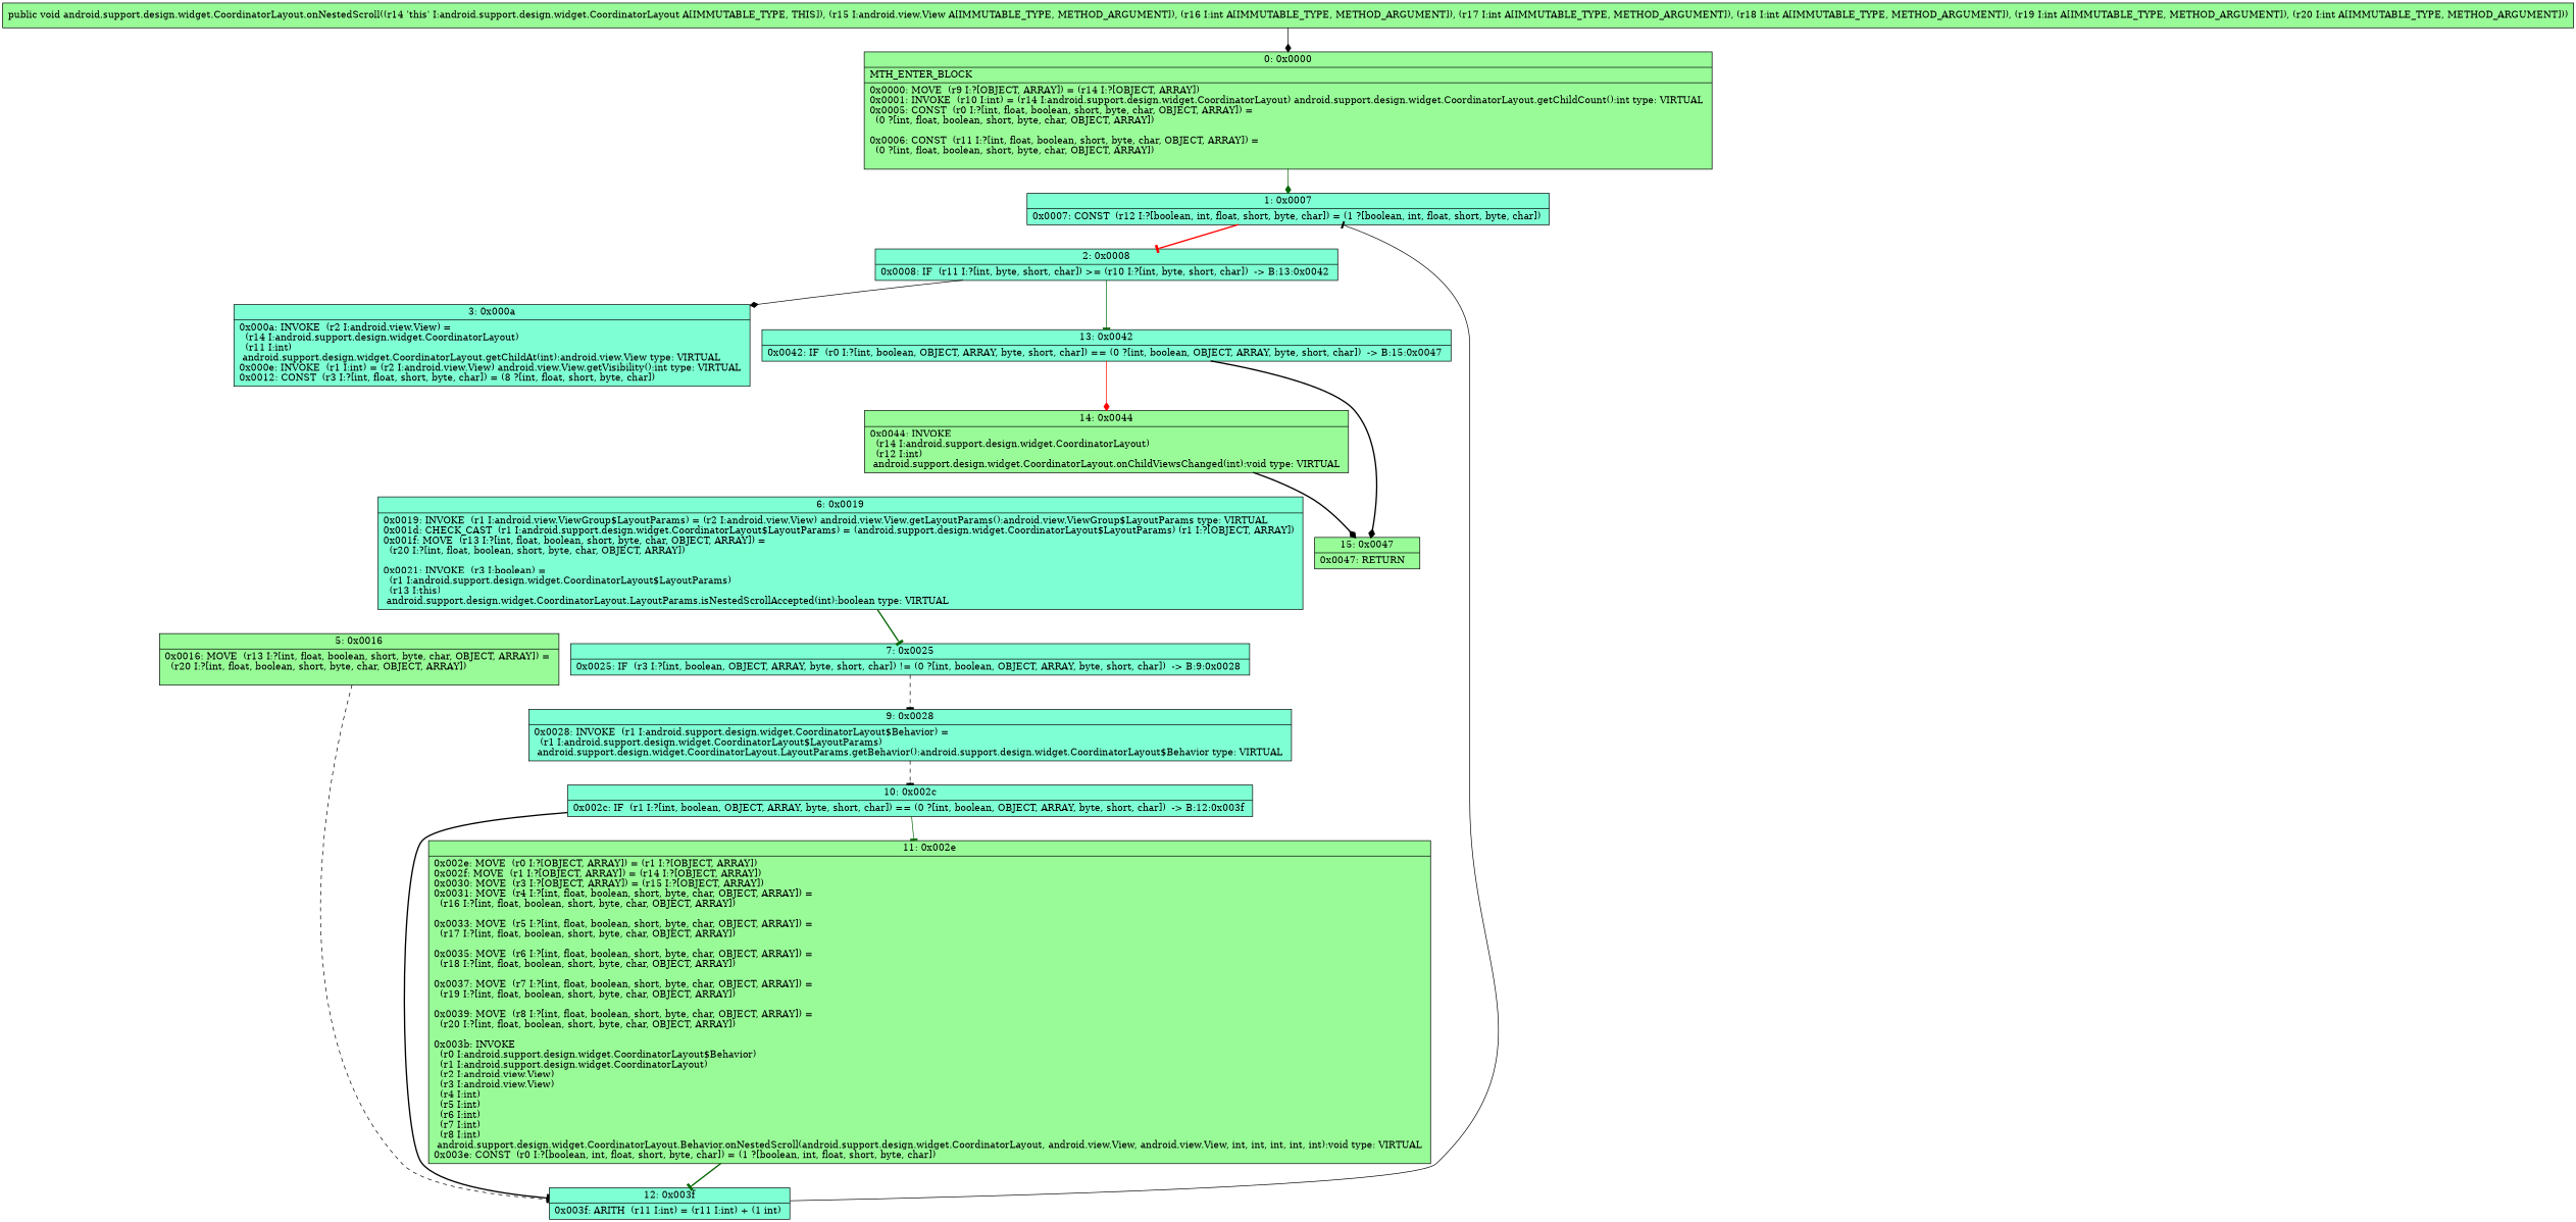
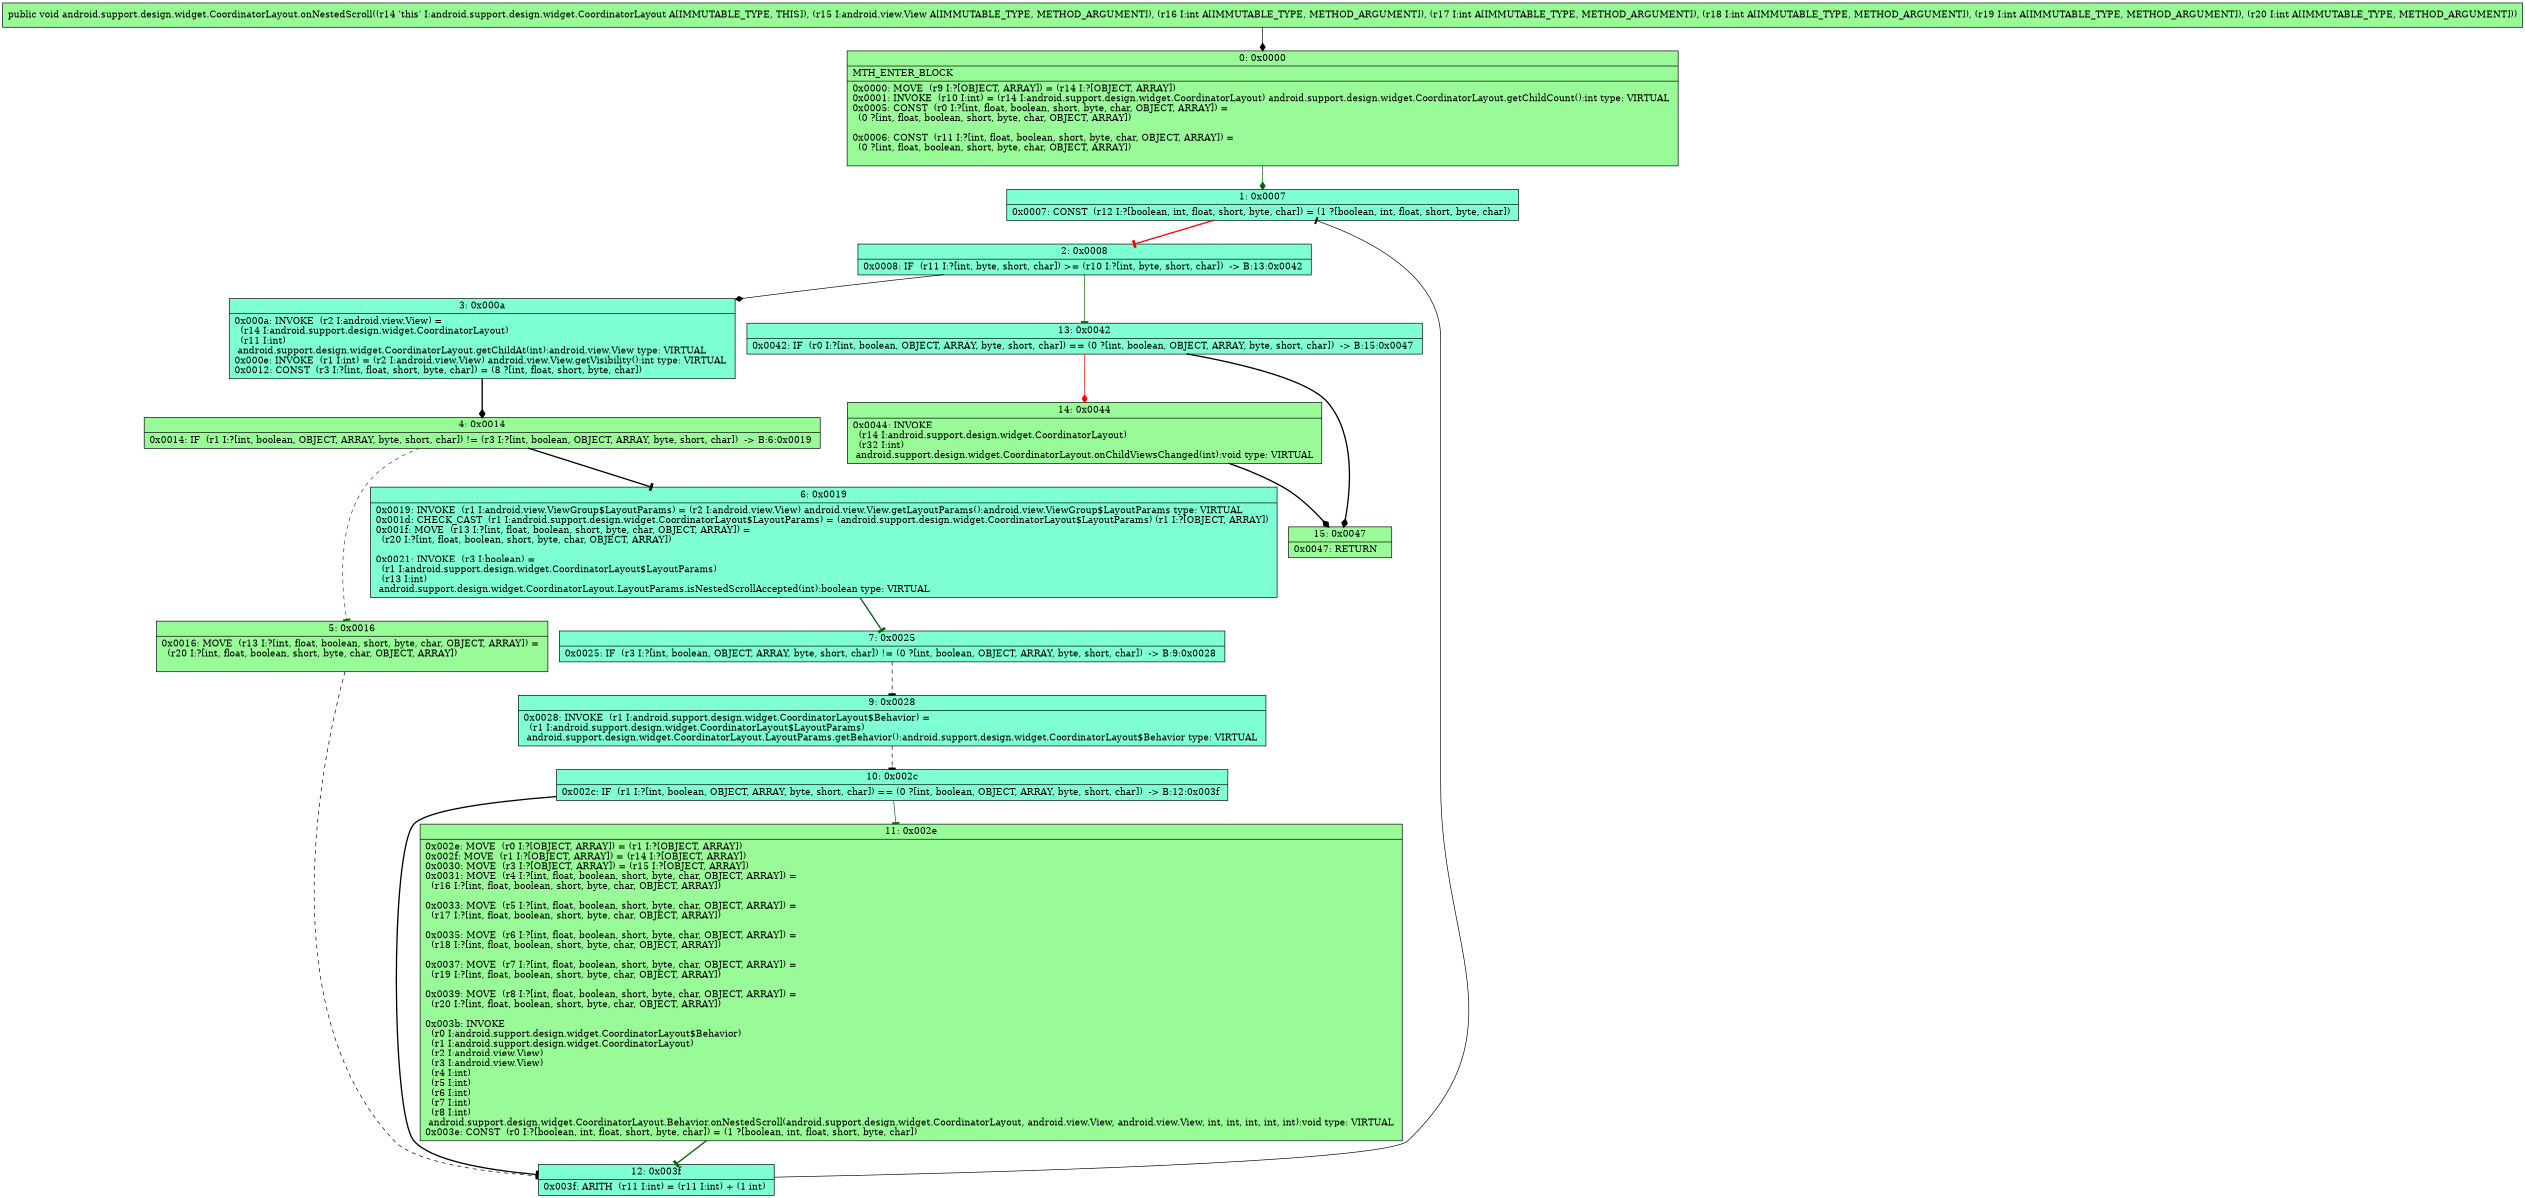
  digraph {
    node [fillcolor=aquamarine shape=record style=filled]
    edge [arrowhead=tee color=black style=bold]
    n1 [fillcolor=palegreen label="{0\:\ 0x0000|MTH_ENTER_BLOCK\l|0x0000: MOVE  (r9 I:?[OBJECT, ARRAY]) = (r14 I:?[OBJECT, ARRAY]) \l0x0001: INVOKE  (r10 I:int) = (r14 I:android.support.design.widget.CoordinatorLayout) android.support.design.widget.CoordinatorLayout.getChildCount():int type: VIRTUAL \l0x0005: CONST  (r0 I:?[int, float, boolean, short, byte, char, OBJECT, ARRAY]) = \l  (0 ?[int, float, boolean, short, byte, char, OBJECT, ARRAY])\l \l0x0006: CONST  (r11 I:?[int, float, boolean, short, byte, char, OBJECT, ARRAY]) = \l  (0 ?[int, float, boolean, short, byte, char, OBJECT, ARRAY])\l \l}"]
    n2 [label="{1\:\ 0x0007|0x0007: CONST  (r12 I:?[boolean, int, float, short, byte, char]) = (1 ?[boolean, int, float, short, byte, char]) \l}"]
    n3 [label="{2\:\ 0x0008|0x0008: IF  (r11 I:?[int, byte, short, char]) \>= (r10 I:?[int, byte, short, char])  \-\> B:13:0x0042 \l}"]
    n4 [label="{3\:\ 0x000a|0x000a: INVOKE  (r2 I:android.view.View) = \l  (r14 I:android.support.design.widget.CoordinatorLayout)\l  (r11 I:int)\l android.support.design.widget.CoordinatorLayout.getChildAt(int):android.view.View type: VIRTUAL \l0x000e: INVOKE  (r1 I:int) = (r2 I:android.view.View) android.view.View.getVisibility():int type: VIRTUAL \l0x0012: CONST  (r3 I:?[int, float, short, byte, char]) = (8 ?[int, float, short, byte, char]) \l}"]
    n5 [label="{13\:\ 0x0042|0x0042: IF  (r0 I:?[int, boolean, OBJECT, ARRAY, byte, short, char]) == (0 ?[int, boolean, OBJECT, ARRAY, byte, short, char])  \-\> B:15:0x0047 \l}"]
-   n7 [fillcolor=palegreen label="{14\:\ 0x0044|0x0044: INVOKE  \l  (r14 I:android.support.design.widget.CoordinatorLayout)\l  (r12 I:int)\l android.support.design.widget.CoordinatorLayout.onChildViewsChanged(int):void type: VIRTUAL \l}"]
+   n6 [fillcolor=palegreen label="{4\:\ 0x0014|0x0014: IF  (r1 I:?[int, boolean, OBJECT, ARRAY, byte, short, char]) != (r3 I:?[int, boolean, OBJECT, ARRAY, byte, short, char])  \-\> B:6:0x0019 \l}"]
+   n7 [fillcolor=palegreen label="{14\:\ 0x0044|0x0044: INVOKE  \l  (r14 I:android.support.design.widget.CoordinatorLayout)\l  (r32 I:int)\l android.support.design.widget.CoordinatorLayout.onChildViewsChanged(int):void type: VIRTUAL \l}"]
    n8 [fillcolor=palegreen label="{15\:\ 0x0047|0x0047: RETURN   \l}"]
    n9 [fillcolor=palegreen label="{5\:\ 0x0016|0x0016: MOVE  (r13 I:?[int, float, boolean, short, byte, char, OBJECT, ARRAY]) = \l  (r20 I:?[int, float, boolean, short, byte, char, OBJECT, ARRAY])\l \l}"]
-   n10 [label="{6\:\ 0x0019|0x0019: INVOKE  (r1 I:android.view.ViewGroup$LayoutParams) = (r2 I:android.view.View) android.view.View.getLayoutParams():android.view.ViewGroup$LayoutParams type: VIRTUAL \l0x001d: CHECK_CAST  (r1 I:android.support.design.widget.CoordinatorLayout$LayoutParams) = (android.support.design.widget.CoordinatorLayout$LayoutParams) (r1 I:?[OBJECT, ARRAY]) \l0x001f: MOVE  (r13 I:?[int, float, boolean, short, byte, char, OBJECT, ARRAY]) = \l  (r20 I:?[int, float, boolean, short, byte, char, OBJECT, ARRAY])\l \l0x0021: INVOKE  (r3 I:boolean) = \l  (r1 I:android.support.design.widget.CoordinatorLayout$LayoutParams)\l  (r13 I:this)\l android.support.design.widget.CoordinatorLayout.LayoutParams.isNestedScrollAccepted(int):boolean type: VIRTUAL \l}"]
+   n10 [label="{6\:\ 0x0019|0x0019: INVOKE  (r1 I:android.view.ViewGroup$LayoutParams) = (r2 I:android.view.View) android.view.View.getLayoutParams():android.view.ViewGroup$LayoutParams type: VIRTUAL \l0x001d: CHECK_CAST  (r1 I:android.support.design.widget.CoordinatorLayout$LayoutParams) = (android.support.design.widget.CoordinatorLayout$LayoutParams) (r1 I:?[OBJECT, ARRAY]) \l0x001f: MOVE  (r13 I:?[int, float, boolean, short, byte, char, OBJECT, ARRAY]) = \l  (r20 I:?[int, float, boolean, short, byte, char, OBJECT, ARRAY])\l \l0x0021: INVOKE  (r3 I:boolean) = \l  (r1 I:android.support.design.widget.CoordinatorLayout$LayoutParams)\l  (r13 I:int)\l android.support.design.widget.CoordinatorLayout.LayoutParams.isNestedScrollAccepted(int):boolean type: VIRTUAL \l}"]
    n11 [label="{12\:\ 0x003f|0x003f: ARITH  (r11 I:int) = (r11 I:int) + (1 int) \l}"]
    n12 [label="{7\:\ 0x0025|0x0025: IF  (r3 I:?[int, boolean, OBJECT, ARRAY, byte, short, char]) != (0 ?[int, boolean, OBJECT, ARRAY, byte, short, char])  \-\> B:9:0x0028 \l}"]
    n13 [label="{9\:\ 0x0028|0x0028: INVOKE  (r1 I:android.support.design.widget.CoordinatorLayout$Behavior) = \l  (r1 I:android.support.design.widget.CoordinatorLayout$LayoutParams)\l android.support.design.widget.CoordinatorLayout.LayoutParams.getBehavior():android.support.design.widget.CoordinatorLayout$Behavior type: VIRTUAL \l}"]
    n14 [label="{10\:\ 0x002c|0x002c: IF  (r1 I:?[int, boolean, OBJECT, ARRAY, byte, short, char]) == (0 ?[int, boolean, OBJECT, ARRAY, byte, short, char])  \-\> B:12:0x003f \l}"]
    n15 [fillcolor=palegreen label="{11\:\ 0x002e|0x002e: MOVE  (r0 I:?[OBJECT, ARRAY]) = (r1 I:?[OBJECT, ARRAY]) \l0x002f: MOVE  (r1 I:?[OBJECT, ARRAY]) = (r14 I:?[OBJECT, ARRAY]) \l0x0030: MOVE  (r3 I:?[OBJECT, ARRAY]) = (r15 I:?[OBJECT, ARRAY]) \l0x0031: MOVE  (r4 I:?[int, float, boolean, short, byte, char, OBJECT, ARRAY]) = \l  (r16 I:?[int, float, boolean, short, byte, char, OBJECT, ARRAY])\l \l0x0033: MOVE  (r5 I:?[int, float, boolean, short, byte, char, OBJECT, ARRAY]) = \l  (r17 I:?[int, float, boolean, short, byte, char, OBJECT, ARRAY])\l \l0x0035: MOVE  (r6 I:?[int, float, boolean, short, byte, char, OBJECT, ARRAY]) = \l  (r18 I:?[int, float, boolean, short, byte, char, OBJECT, ARRAY])\l \l0x0037: MOVE  (r7 I:?[int, float, boolean, short, byte, char, OBJECT, ARRAY]) = \l  (r19 I:?[int, float, boolean, short, byte, char, OBJECT, ARRAY])\l \l0x0039: MOVE  (r8 I:?[int, float, boolean, short, byte, char, OBJECT, ARRAY]) = \l  (r20 I:?[int, float, boolean, short, byte, char, OBJECT, ARRAY])\l \l0x003b: INVOKE  \l  (r0 I:android.support.design.widget.CoordinatorLayout$Behavior)\l  (r1 I:android.support.design.widget.CoordinatorLayout)\l  (r2 I:android.view.View)\l  (r3 I:android.view.View)\l  (r4 I:int)\l  (r5 I:int)\l  (r6 I:int)\l  (r7 I:int)\l  (r8 I:int)\l android.support.design.widget.CoordinatorLayout.Behavior.onNestedScroll(android.support.design.widget.CoordinatorLayout, android.view.View, android.view.View, int, int, int, int, int):void type: VIRTUAL \l0x003e: CONST  (r0 I:?[boolean, int, float, short, byte, char]) = (1 ?[boolean, int, float, short, byte, char]) \l}"]
    n16 [fillcolor=palegreen label="{public void android.support.design.widget.CoordinatorLayout.onNestedScroll((r14 'this' I:android.support.design.widget.CoordinatorLayout A[IMMUTABLE_TYPE, THIS]), (r15 I:android.view.View A[IMMUTABLE_TYPE, METHOD_ARGUMENT]), (r16 I:int A[IMMUTABLE_TYPE, METHOD_ARGUMENT]), (r17 I:int A[IMMUTABLE_TYPE, METHOD_ARGUMENT]), (r18 I:int A[IMMUTABLE_TYPE, METHOD_ARGUMENT]), (r19 I:int A[IMMUTABLE_TYPE, METHOD_ARGUMENT]), (r20 I:int A[IMMUTABLE_TYPE, METHOD_ARGUMENT])) }"]
    n1 -> n2 [arrowhead=diamond color=darkgreen style=solid]
    n2 -> n3 [color=red]
    n3 -> n4 [arrowhead=diamond style=solid]
    n3 -> n5 [color=darkgreen style=solid]
+   n4 -> n6 [arrowhead=diamond]
    n5 -> n7 [arrowhead=diamond color=red style=solid]
    n5 -> n8 [arrowhead=diamond]
+   n6 -> n9 [color=darkgreen style=dashed]
+   n6 -> n10
    n7 -> n8 [arrowhead=diamond]
    n9 -> n11 [style=dashed]
    n10 -> n12 [color=darkgreen]
    n11 -> n2 [style=solid]
    n12 -> n13 [style=dashed]
    n13 -> n14 [style=dashed]
    n14 -> n11
    n14 -> n15 [color=darkgreen style=solid]
    n15 -> n11 [color=darkgreen]
    n16 -> n1 [arrowhead=diamond style=solid]
  }
